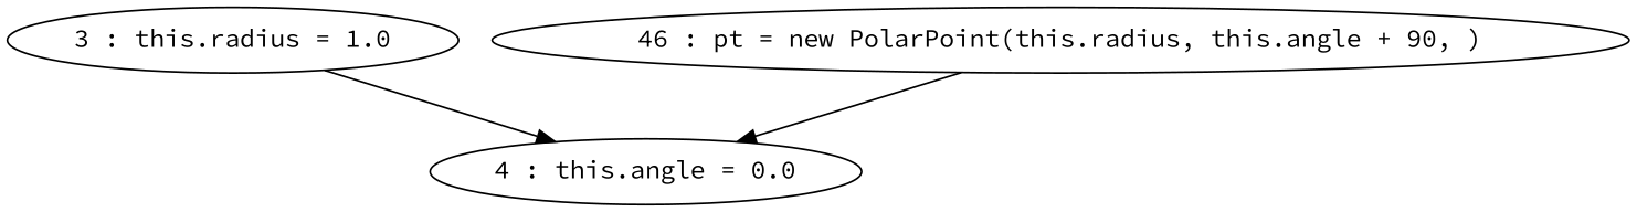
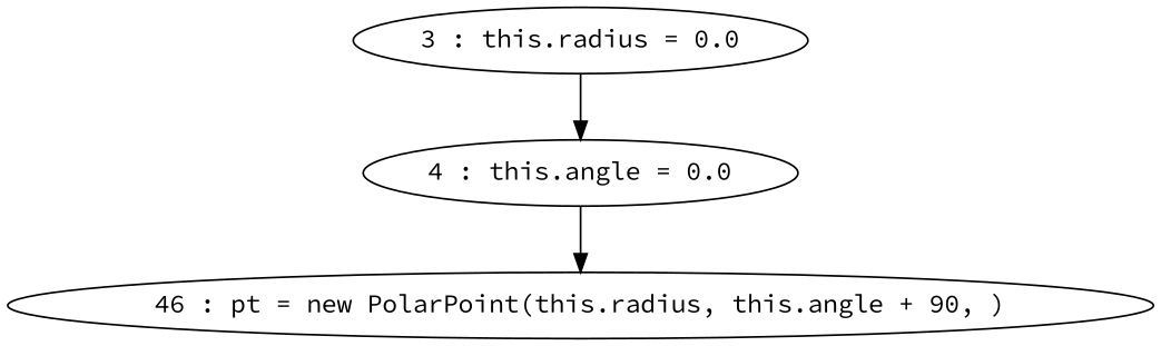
  digraph {
    fontname="Source Code Pro"
    node [fontname="Source Code Pro"]
    edge [fontname="Source Code Pro"]
-   "3 : this.radius = 0.0" [label="3 : this.radius = 1.0"]
+   "3 : this.radius = 0.0"
    "4 : this.angle = 0.0"
    "46 : pt = new PolarPoint(this.radius, this.angle + 90, )"
    "3 : this.radius = 0.0" -> "4 : this.angle = 0.0"
-   "46 : pt = new PolarPoint(this.radius, this.angle + 90, )" -> "4 : this.angle = 0.0"
+   "4 : this.angle = 0.0" -> "46 : pt = new PolarPoint(this.radius, this.angle + 90, )"
  }
